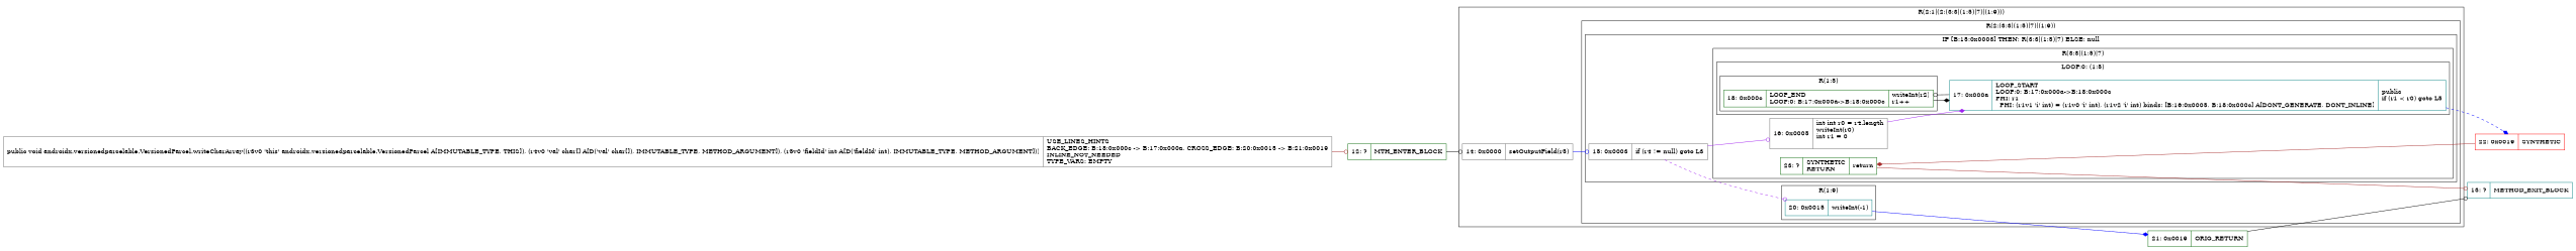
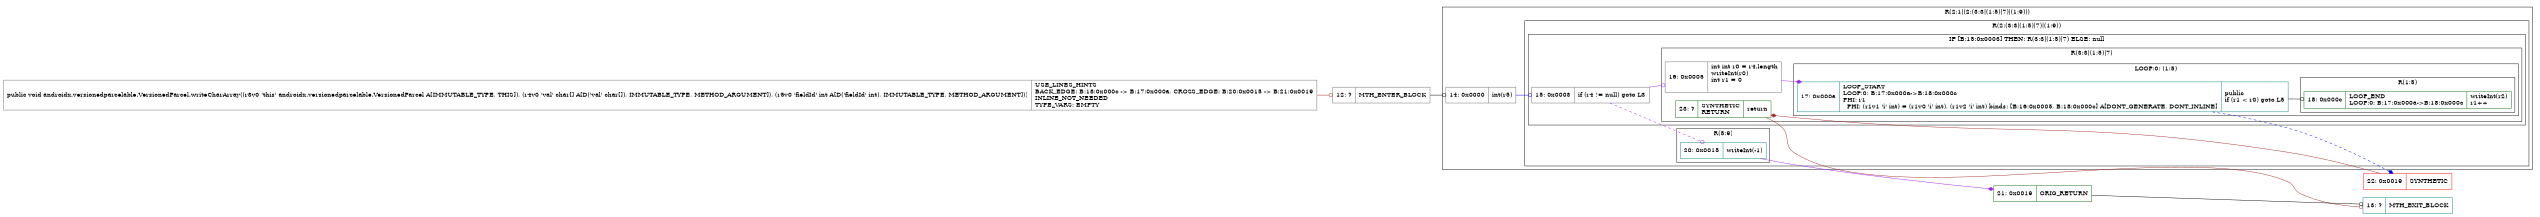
  digraph {
    rankdir=LR
    node [color=darkgreen shape=record]
    edge [arrowhead=odot color=black]
    n1 [label="{18\:\ 0x000c|LOOP_END\lLOOP:0: B:17:0x000a\-\>B:18:0x000c\l|writeInt(r2)\lr1++\l}"]
    n2 [color=teal label="{17\:\ 0x000a|LOOP_START\lLOOP:0: B:17:0x000a\-\>B:18:0x000c\lPHI: r1 \l  PHI: (r1v1 'i' int) = (r1v0 'i' int), (r1v2 'i' int) binds: [B:16:0x0005, B:18:0x000c] A[DONT_GENERATE, DONT_INLINE]\l|public \lif (r1 \< r0) goto L5\l}"]
    n3 [color=gray40 label="{16\:\ 0x0005|int int r0 = r4.length\lwriteInt(r0)\lint r1 = 0\l\l}"]
    n4 [label="{23\:\ ?|SYNTHETIC\lRETURN\l|return\l}"]
    n5 [color=gray40 label="{15\:\ 0x0003|if (r4 != null) goto L3\l}"]
    n6 [color=teal label="{20\:\ 0x0015|writeInt(\-1)\l}"]
-   n7 [color=gray40 label="{14\:\ 0x0000|setOutputField(r5)\l}"]
+   n7 [color=gray40 label="{14\:\ 0x0000|int(r5)\l}"]
    n8 [color=red label="{22\:\ 0x0019|SYNTHETIC\l}"]
-   n9 [color=teal label="{13\:\ ?|METHOD_EXIT_BLOCK\l}"]
+   n9 [color=teal label="{13\:\ ?|MTH_EXIT_BLOCK\l}"]
    n10 [label="{21\:\ 0x0019|ORIG_RETURN\l}"]
-   n11 [label="{12\:\ ?|MTH_ENTER_BLOCK\l}"]
+   n11 [color=gray40 label="{12\:\ ?|MTH_ENTER_BLOCK\l}"]
    n12 [color=gray40 label="{public void androidx.versionedparcelable.VersionedParcel.writeCharArray((r3v0 'this' androidx.versionedparcelable.VersionedParcel A[IMMUTABLE_TYPE, THIS]), (r4v0 'val' char[] A[D('val' char[]), IMMUTABLE_TYPE, METHOD_ARGUMENT]), (r5v0 'fieldId' int A[D('fieldId' int), IMMUTABLE_TYPE, METHOD_ARGUMENT]))  | USE_LINES_HINTS\lBACK_EDGE: B:18:0x000c \-\> B:17:0x000a, CROSS_EDGE: B:20:0x0015 \-\> B:21:0x0019\lINLINE_NOT_NEEDED\lTYPE_VARS: EMPTY\l}"]
    subgraph cluster_1 {
      label="R(2:1|(2:(3:3|(1:5)|7)|(1:9)))"
      n7
      subgraph cluster_2 {
        label="R(2:(3:3|(1:5)|7)|(1:9))"
        subgraph cluster_3 {
          label="IF [B:15:0x0003] THEN: R(3:3|(1:5)|7) ELSE: null"
          n5
          subgraph cluster_4 {
            label="R(3:3|(1:5)|7)"
            n3
            n4
            subgraph cluster_5 {
              label="LOOP:0: (1:5)"
              n2
              subgraph cluster_6 {
                label="R(1:5)"
                n1
              }
            }
          }
        }
        subgraph cluster_7 {
-         label="R(1:9)"
+         label="R(5:9)"
          n6
        }
      }
    }
-   n1 -> n2 [arrowhead=diamond]
    n2 -> n1
    n2 -> n8 [arrowhead=diamond color=blue style=dashed]
    n3 -> n2 [arrowhead=diamond color=purple]
    n4 -> n9 [color=brown]
    n5 -> n3 [color=purple]
    n5 -> n6 [color=purple style=dashed]
-   n6 -> n10 [arrowhead=diamond color=blue]
+   n6 -> n10 [arrowhead=diamond color=purple]
    n7 -> n5 [color=blue]
    n8 -> n4 [arrowhead=diamond color=brown]
    n10 -> n9
    n11 -> n7
    n12 -> n11 [color=brown]
  }
